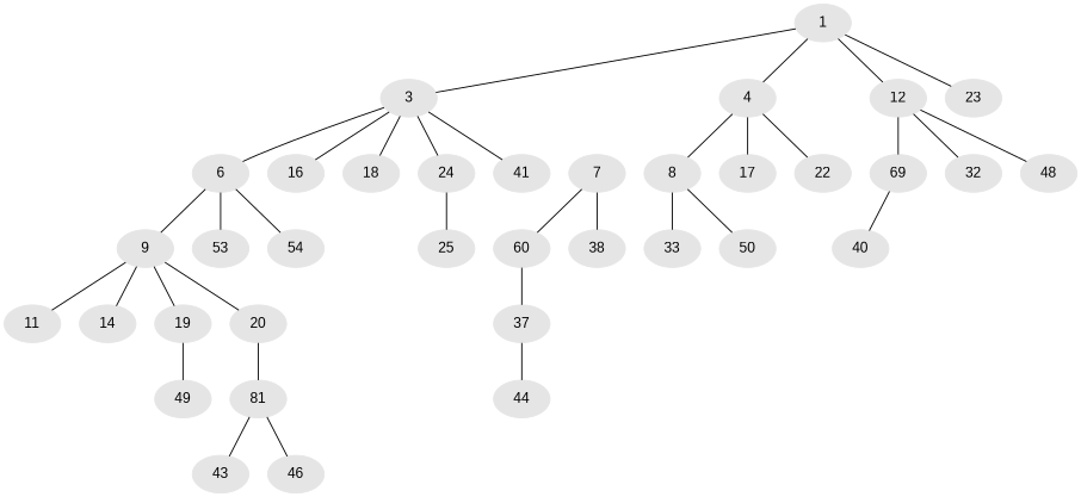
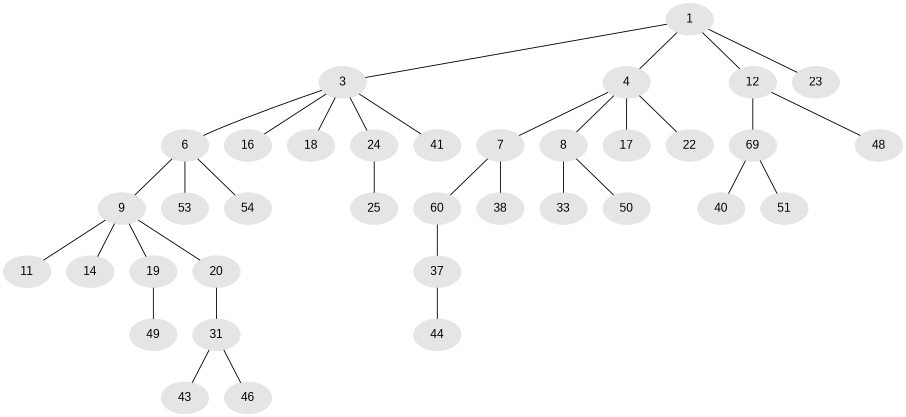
  graph {
    fontname="Liberation Sans"
    node [color=gray90 fontname="Liberation Sans" style=filled]
    edge [fontname="Liberation Sans"]
    1 [super="+2"]
    3 [super="+5"]
    4 [super="+26"]
    12
    23
    6 [super="+15"]
    16 [super="+28"]
    18
    24
    41 [super="+52"]
    7 [super="+10"]
    8 [super="+21"]
    17
    22
    n15 [label=69 super="+36"]
-   32 [super="+35"]
    48
    9 [super="+13"]
    53
    54
    25 [super="+34"]
    n22 [label=60]
    38 [super="+47"]
    33
    50
    11 [super="+56"]
    14 [super="+27"]
    19 [super="+42"]
    20
    37 [super="+45"]
    49
-   31 [super="+39" label=81]
+   31 [super="+39"]
    40
+   51
    43
    46 [super="+55"]
    44
    1 -- 3
    1 -- 4
    1 -- 12
    1 -- 23
    3 -- 6
    3 -- 16
    3 -- 18
    3 -- 24
    3 -- 41
+   4 -- 7
    4 -- 8
    4 -- 17
    4 -- 22
    12 -- n15
-   12 -- 32
    12 -- 48
    6 -- 9
    6 -- 53
    6 -- 54
    24 -- 25
    7 -- n22
    7 -- 38
    8 -- 33
    8 -- 50
    n15 -- 40
+   n15 -- 51
    9 -- 11
    9 -- 14
    9 -- 19
    9 -- 20
    n22 -- 37
    19 -- 49
    20 -- 31
    37 -- 44
    31 -- 43
    31 -- 46
  }
